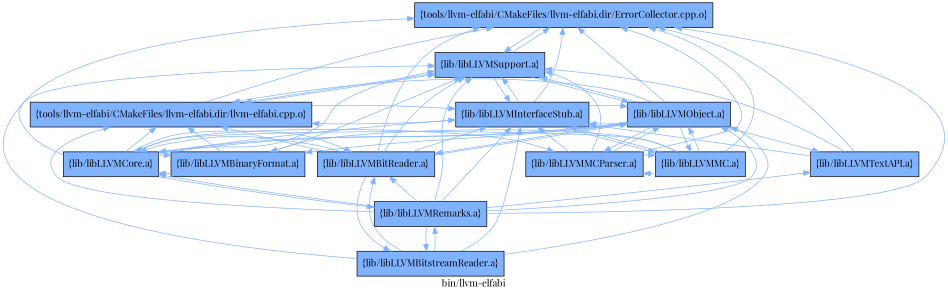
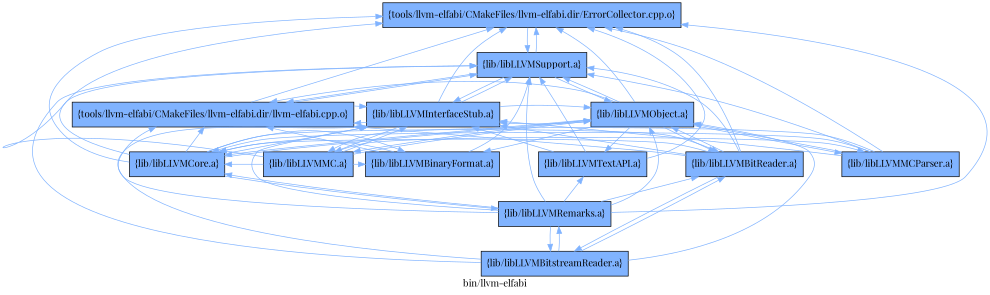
  digraph {
    fontname="Playfair Display"
    label="bin/llvm-elfabi"
    rankdir=TB
    node [fillcolor="0.600000 0.5 1" fontname="Playfair Display" group=1 shape=box style=filled]
    edge [color="0.600000 0.5 1" fontname="Playfair Display"]
    n1 [label="{tools/llvm-elfabi/CMakeFiles/llvm-elfabi.dir/ErrorCollector.cpp.o}"]
    n2 [label="{lib/libLLVMSupport.a}"]
    n3 [label="{lib/libLLVMObject.a}"]
    n4 [label="{lib/libLLVMInterfaceStub.a}"]
    n5 [label="{tools/llvm-elfabi/CMakeFiles/llvm-elfabi.dir/llvm-elfabi.cpp.o}"]
    n6 [label="{lib/libLLVMBinaryFormat.a}"]
    n7 [label="{lib/libLLVMMC.a}"]
    n8 [label="{lib/libLLVMBitReader.a}"]
    n9 [label="{lib/libLLVMCore.a}"]
    n10 [label="{lib/libLLVMMCParser.a}"]
    n11 [label="{lib/libLLVMTextAPI.a}"]
    n12 [label="{lib/libLLVMBitstreamReader.a}"]
    n13 [label="{lib/libLLVMRemarks.a}"]
    subgraph sub_1 {
      rank=same
      n1
    }
    subgraph sub_2 {
      rank=same
      n2
    }
    subgraph sub_3 {
      rank=same
      n3
      n4
      n5
    }
    subgraph sub_4 {
      rank=same
      n6
      n7
      n8
      n9
      n10
      n11
    }
    n1 -> n2
    n2 -> n1
    n2 -> n3
    n2 -> n4
    n2 -> n5
    n3 -> n1
    n3 -> n2
    n3 -> n4
    n3 -> n5
    n3 -> n6
    n3 -> n7
    n3 -> n8
    n3 -> n9
    n3 -> n10
    n3 -> n11
    n4 -> n1
    n4 -> n2
    n4 -> n3
    n4 -> n5
    n4 -> n7
    n5 -> n1
    n5 -> n2
    n5 -> n4
    n6 -> n2
    n6 -> n5
    n6 -> n9
    n7 -> n1
    n7 -> n3
    n7 -> n4
    n7 -> n6
    n7 -> n9
    n7 -> n10
    n8 -> n1
    n8 -> n2
    n8 -> n3
    n8 -> n4
    n8 -> n5
    n8 -> n9
    n8 -> n12
    n9 -> n1
    n9 -> n2
    n9 -> n3
    n9 -> n4
    n9 -> n5
    n9 -> n6
    n9 -> n8
    n9 -> n13
    n10 -> n1
    n10 -> n2
    n10 -> n3
    n10 -> n4
    n10 -> n7
-   n9 -> n10
+   n10 -> n9
    n11 -> n1
    n11 -> n2
    n11 -> n4
    n12 -> n2
    n12 -> n3
    n12 -> n4
    n12 -> n8
    n12 -> n13
    n13 -> n1
    n13 -> n2
    n13 -> n3
    n13 -> n4
    n13 -> n5
    n13 -> n8
    n13 -> n9
    n13 -> n11
    n13 -> n12
  }
